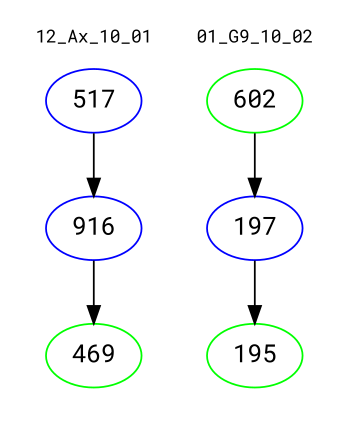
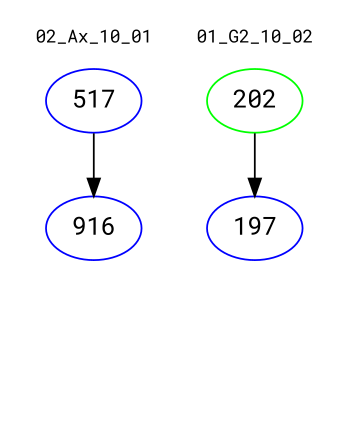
  digraph {
    fontname="Roboto Mono"
    node [color=blue fontname="Roboto Mono"]
    edge [color=black fontname="Roboto Mono"]
    n1 [label=517]
    n2 [label=916]
-   n3 [color=green label=469]
-   n4 [color=green label=602]
+   n4 [color=green label=202]
    n5 [label=197]
-   n6 [color=green label=195]
    subgraph cluster_1 {
      color=white
      fontsize=10
-     label="12_Ax_10_01"
+     label="02_Ax_10_01"
      n1
      n2
-     n3
    }
    subgraph cluster_2 {
      color=white
      fontsize=10
-     label="01_G9_10_02"
+     label="01_G2_10_02"
      n4
      n5
-     n6
    }
    n1 -> n2
-   n2 -> n3
    n4 -> n5
-   n5 -> n6
  }
